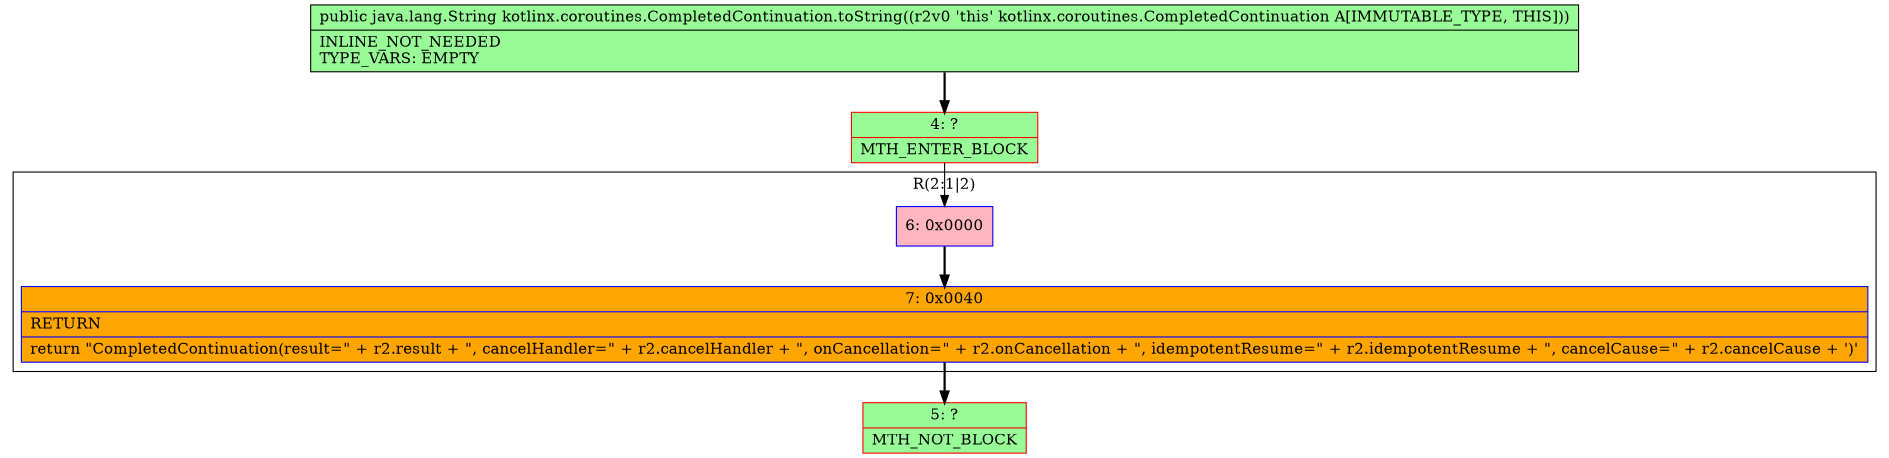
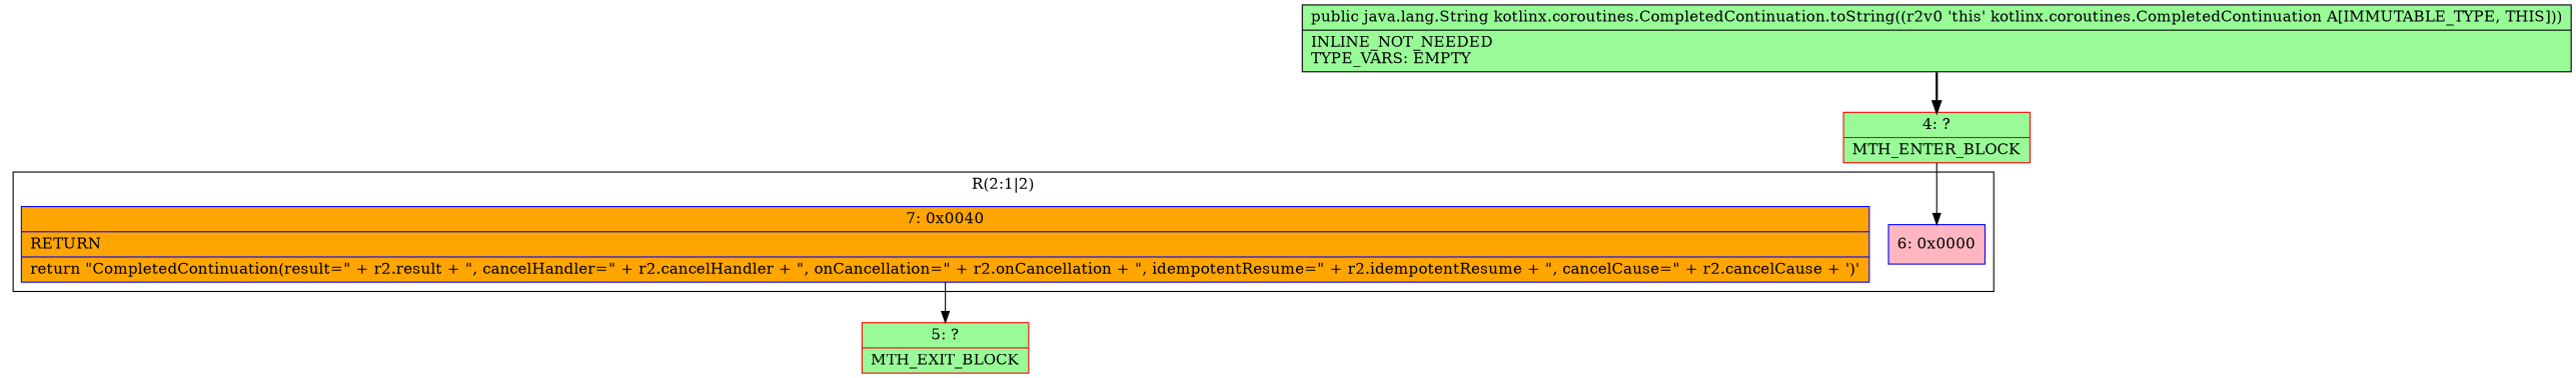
  digraph {
    node [color=blue fillcolor=palegreen shape=record style=filled]
    edge [style=bold]
    n1 [fillcolor=lightpink label="{6\:\ 0x0000}"]
    n2 [fillcolor=orange label="{7\:\ 0x0040|RETURN\l|return \"CompletedContinuation(result=\" + r2.result + \", cancelHandler=\" + r2.cancelHandler + \", onCancellation=\" + r2.onCancellation + \", idempotentResume=\" + r2.idempotentResume + \", cancelCause=\" + r2.cancelCause + ')'\l}"]
-   n3 [color=red label="{5\:\ ?|MTH_NOT_BLOCK\l}"]
+   n3 [color=red label="{5\:\ ?|MTH_EXIT_BLOCK\l}"]
    n4 [color=red label="{4\:\ ?|MTH_ENTER_BLOCK\l}"]
    n5 [label="{public java.lang.String kotlinx.coroutines.CompletedContinuation.toString((r2v0 'this' kotlinx.coroutines.CompletedContinuation A[IMMUTABLE_TYPE, THIS]))  | INLINE_NOT_NEEDED\lTYPE_VARS: EMPTY\l}" color=""]
    subgraph cluster_1 {
      label="R(2:1|2)"
      n1
      n2
    }
-   n1 -> n2
-   n2 -> n3
+   n2 -> n3 [style=solid]
    n4 -> n1 [style=solid]
    n5 -> n4
  }
